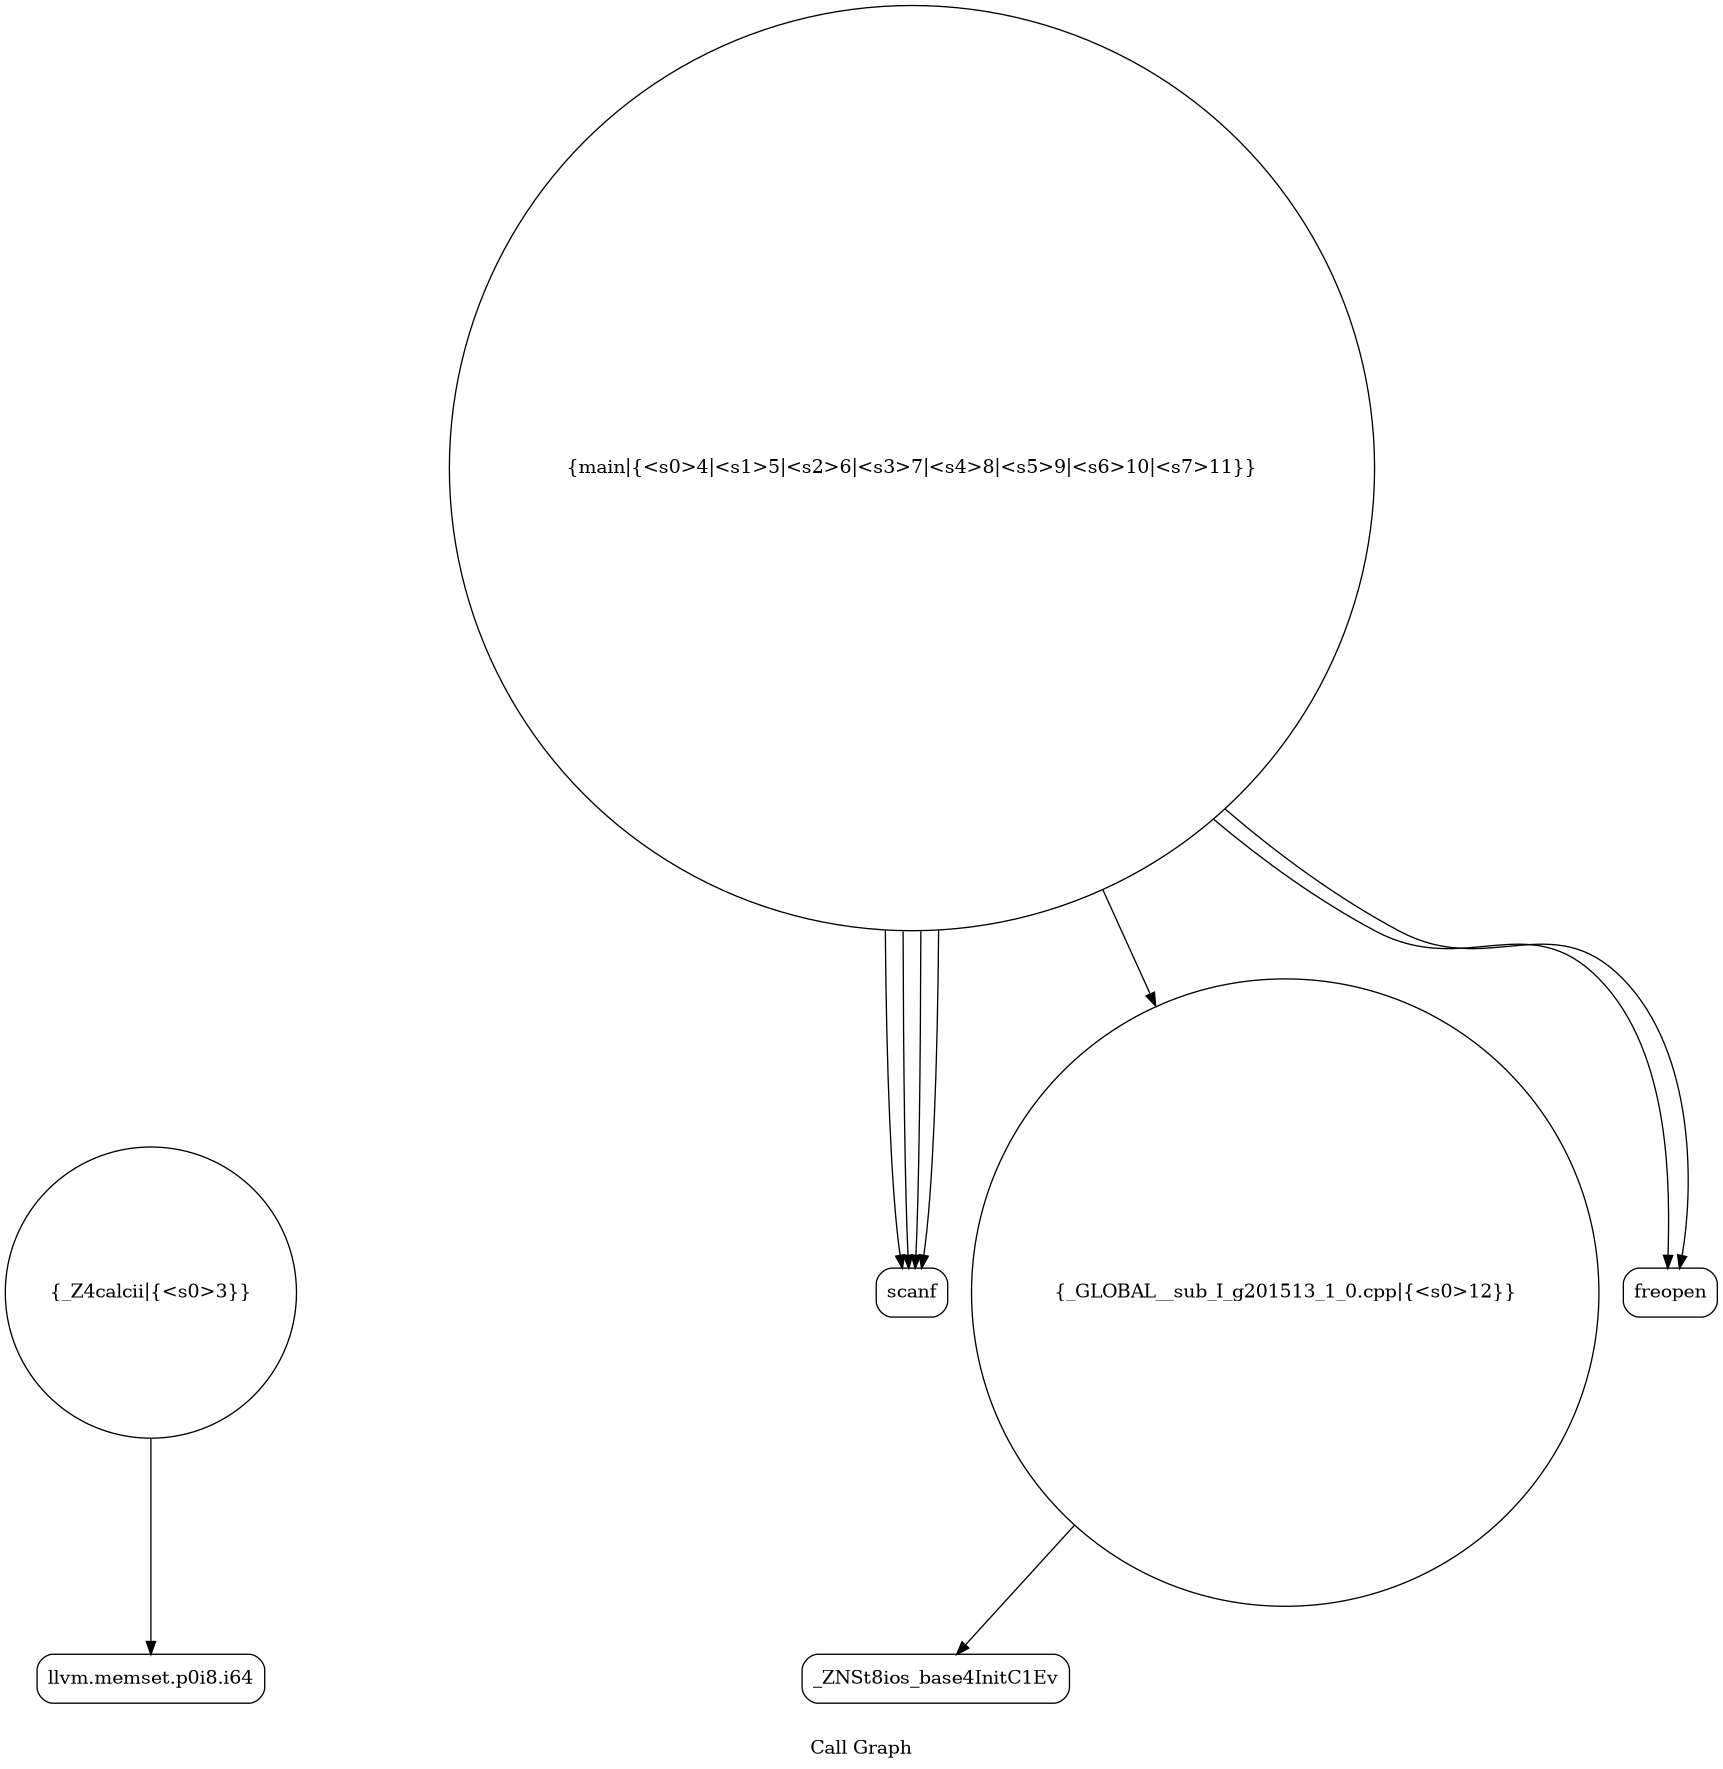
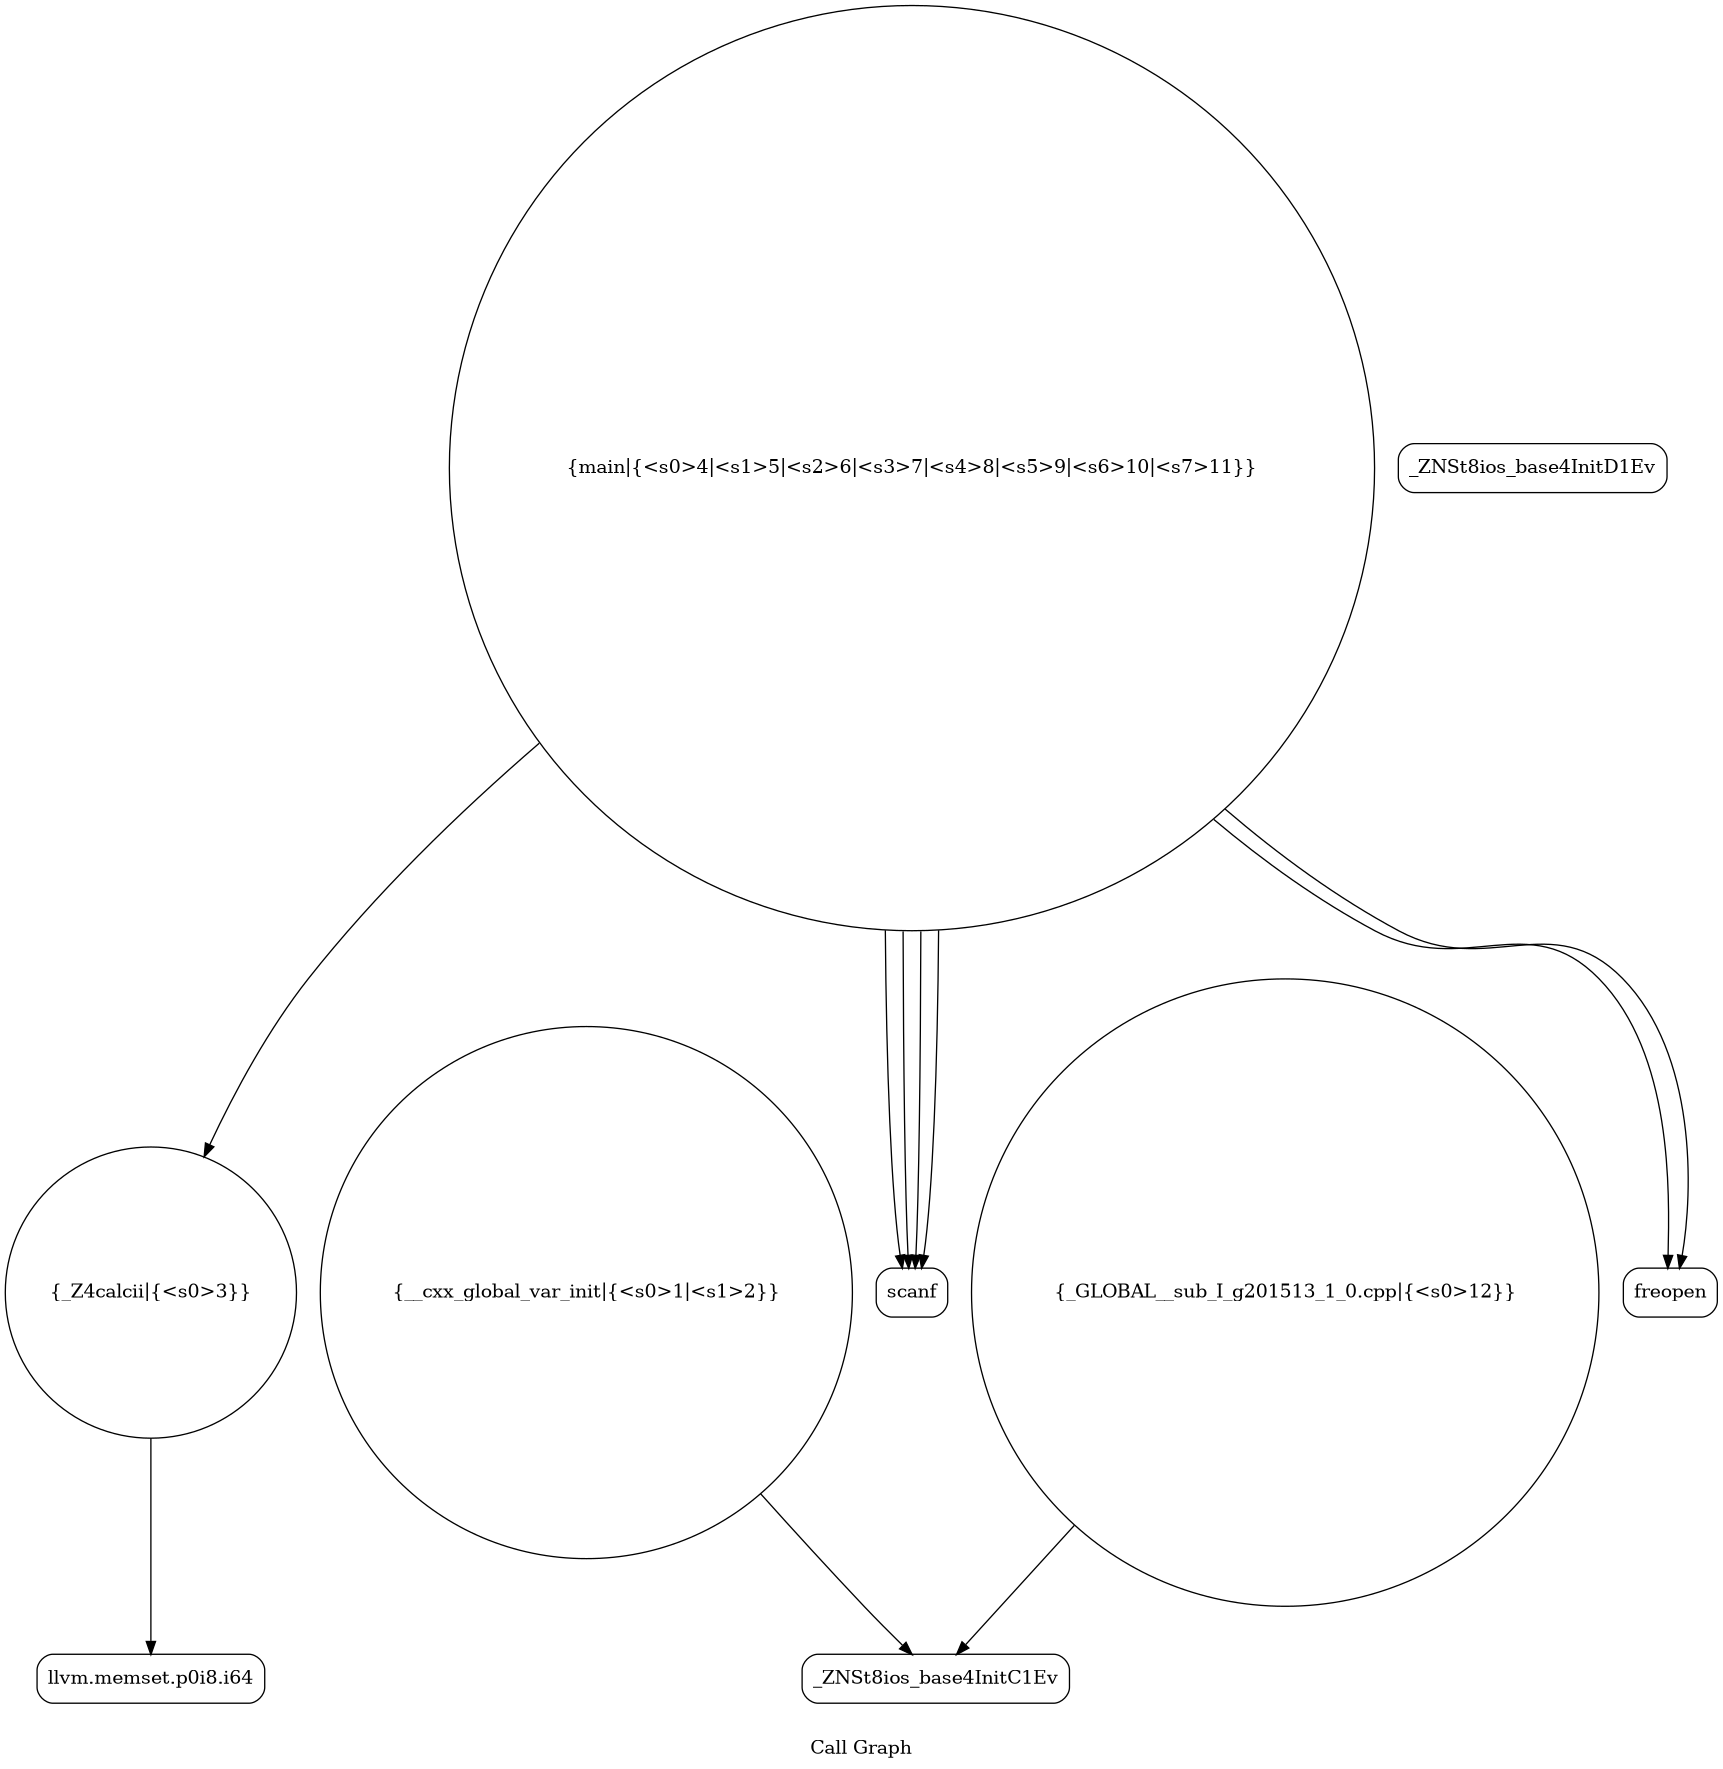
  digraph {
    label="Call Graph"
    node [shape=Mrecord]
    edge [color=black tailport=s0]
+   n1 [label="{__cxx_global_var_init|{<s0>1|<s1>2}}" shape=circle]
    n2 [label="{_ZNSt8ios_base4InitC1Ev}"]
    n3 [label="{freopen}"]
+   n4 [label="{_ZNSt8ios_base4InitD1Ev}"]
    n5 [label="{_Z4calcii|{<s0>3}}" shape=circle]
    n6 [label="{llvm.memset.p0i8.i64}"]
    n7 [label="{main|{<s0>4|<s1>5|<s2>6|<s3>7|<s4>8|<s5>9|<s6>10|<s7>11}}" shape=circle]
    n8 [label="{scanf}"]
    n9 [label="{_GLOBAL__sub_I_g201513_1_0.cpp|{<s0>12}}" shape=circle]
+   n1 -> n2
    n5 -> n6
    n7 -> n3
    n7 -> n3 [tailport=s1]
-   n7 -> n9 [tailport=s6]
+   n7 -> n5 [tailport=s6]
    n7 -> n8 [tailport=s2]
    n7 -> n8 [tailport=s3]
    n7 -> n8 [tailport=s4]
    n7 -> n8 [tailport=s5]
    n9 -> n2
  }
